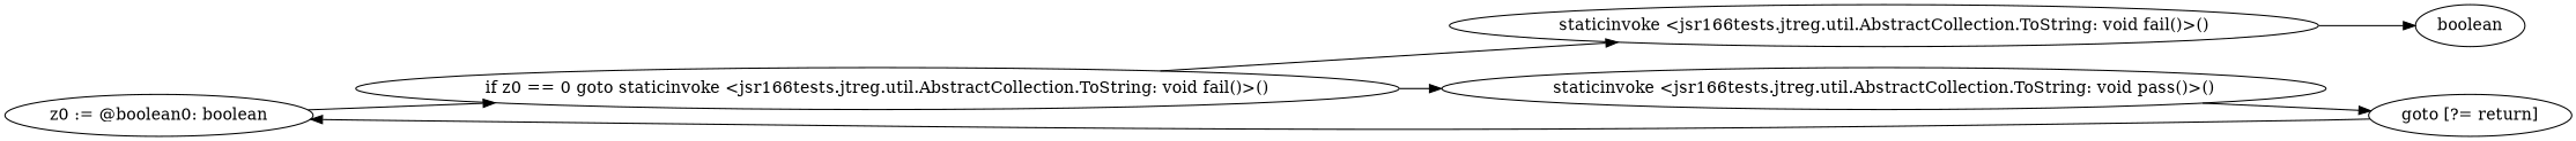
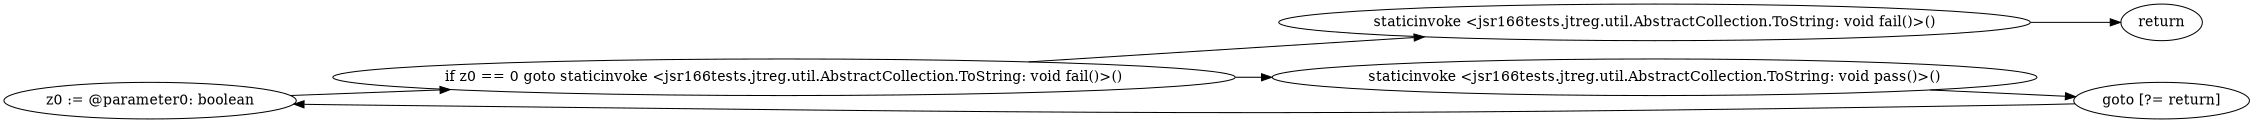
  digraph {
    rankdir=LR
-   "z0 := @parameter0: boolean" [label="z0 := @boolean0: boolean"]
+   "z0 := @parameter0: boolean"
    "if z0 == 0 goto staticinvoke <jsr166tests.jtreg.util.AbstractCollection.ToString: void fail()>()"
    "staticinvoke <jsr166tests.jtreg.util.AbstractCollection.ToString: void pass()>()"
    "staticinvoke <jsr166tests.jtreg.util.AbstractCollection.ToString: void fail()>()"
    "goto [?= return]"
-   return [label=boolean]
+   return
    "z0 := @parameter0: boolean" -> "if z0 == 0 goto staticinvoke <jsr166tests.jtreg.util.AbstractCollection.ToString: void fail()>()"
    "if z0 == 0 goto staticinvoke <jsr166tests.jtreg.util.AbstractCollection.ToString: void fail()>()" -> "staticinvoke <jsr166tests.jtreg.util.AbstractCollection.ToString: void pass()>()"
    "if z0 == 0 goto staticinvoke <jsr166tests.jtreg.util.AbstractCollection.ToString: void fail()>()" -> "staticinvoke <jsr166tests.jtreg.util.AbstractCollection.ToString: void fail()>()"
    "staticinvoke <jsr166tests.jtreg.util.AbstractCollection.ToString: void pass()>()" -> "goto [?= return]"
    "staticinvoke <jsr166tests.jtreg.util.AbstractCollection.ToString: void fail()>()" -> return
    "goto [?= return]" -> "z0 := @parameter0: boolean"
  }
